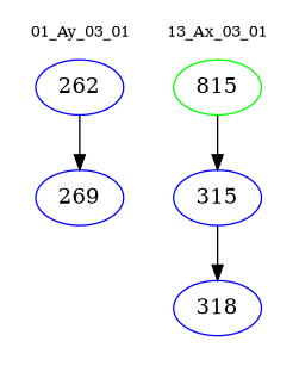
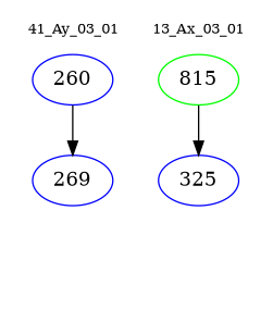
  digraph {
    node [color=blue]
    edge [color=black]
-   n1 [label=262]
+   n1 [label=260]
    n2 [label=269]
    n3 [color=green label=815]
-   n4 [label=315]
-   n5 [label=318]
+   n4 [label=325]
    subgraph cluster_1 {
      color=white
      fontsize=10
-     label="01_Ay_03_01"
+     label="41_Ay_03_01"
      n1
      n2
    }
    subgraph cluster_2 {
      color=white
      fontsize=10
      label="13_Ax_03_01"
      n3
      n4
-     n5
    }
    n1 -> n2
    n3 -> n4
-   n4 -> n5
  }
